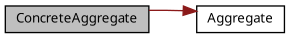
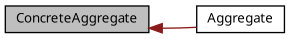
  digraph {
    rankdir=LR
    fontname="Noto Sans"
    node [color=black fontname="Noto Sans" fontsize=10 shape=record style=filled]
    n1 [fillcolor=grey75 fontcolor=black height=0.2 label=ConcreteAggregate width=0.4]
    n2 [fillcolor=white height=0.2 label=Aggregate width=0.4]
-   n2 -> n1 [color=firebrick4 dir=back fontname="Noto Sans" fontsize=10 labelfontname=Helvetica labelfontsize=10 style=solid]
+   n1 -> n2 [color=firebrick4 dir=back fontname="Noto Sans" fontsize=10 labelfontname=Helvetica labelfontsize=10 style=solid]
  }
